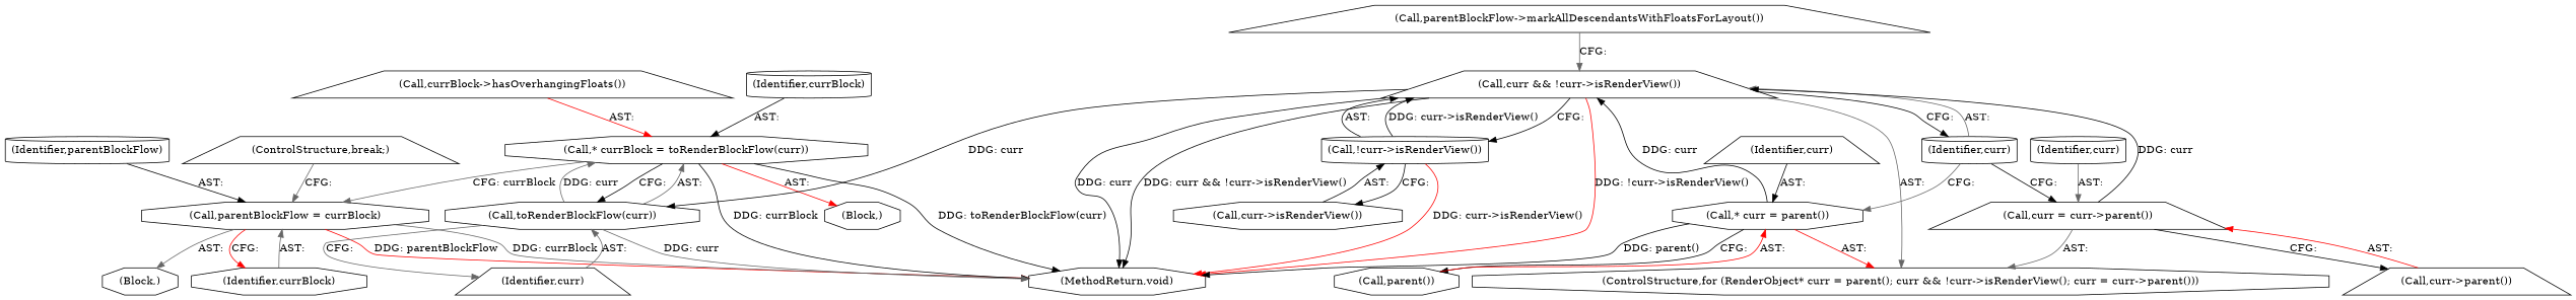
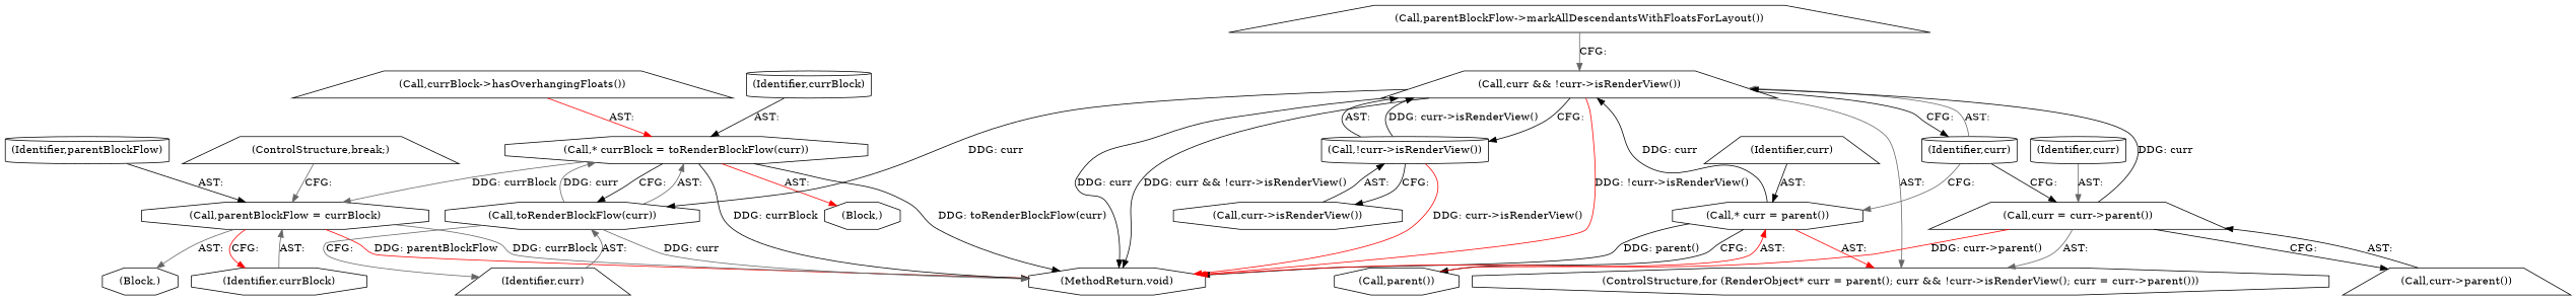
  digraph {
    node [shape=octagon]
    edge [color=black]
    n1 [label="(Call,parentBlockFlow = currBlock)"]
    n2 [label="(MethodReturn,void)"]
    n3 [label="(Block,)"]
    n4 [label="(Identifier,currBlock)"]
    n5 [label="(Call,* currBlock = toRenderBlockFlow(curr))"]
    n6 [label="(Call,toRenderBlockFlow(curr))"]
    n7 [label="(Block,)"]
    n8 [label="(Identifier,curr)" shape=trapezium]
    n9 [label="(Call,curr && !curr->isRenderView())" shape=trapezium]
    n10 [label="(Call,!curr->isRenderView())" shape=cylinder]
    n11 [label="(ControlStructure,for (RenderObject* curr = parent(); curr && !curr->isRenderView(); curr = curr->parent()))"]
    n12 [label="(Identifier,curr)" shape=cylinder]
    n13 [label="(Call,curr->isRenderView())"]
    n14 [label="(Call,* curr = parent())"]
    n15 [label="(Call,curr = curr->parent())" shape=trapezium]
    n16 [label="(Call,parent())"]
    n17 [label="(Call,curr->parent())" shape=trapezium]
    n18 [label="(Identifier,curr)" shape=trapezium]
    n19 [label="(Call,currBlock->hasOverhangingFloats())" shape=trapezium]
    n20 [label="(Identifier,currBlock)" shape=cylinder]
    n21 [label="(Identifier,parentBlockFlow)" shape=cylinder]
    n22 [label="(Identifier,curr)" shape=cylinder]
    n23 [label="(ControlStructure,break;)" shape=trapezium]
    n24 [label="(Call,parentBlockFlow->markAllDescendantsWithFloatsForLayout())" shape=trapezium]
    n1 -> n2 [color=red label="DDG: parentBlockFlow"]
    n1 -> n2 [color=gray40 label="DDG: currBlock"]
    n1 -> n3 [color=gray40 label="AST: "]
    n1 -> n4 [color=red label="CFG: "]
    n4 -> n1 [color=gray40 label="AST: "]
-   n5 -> n1 [color=gray40 label="CFG: currBlock"]
+   n5 -> n1 [color=gray40 label="DDG: currBlock"]
    n5 -> n2 [label="DDG: currBlock"]
    n5 -> n2 [label="DDG: toRenderBlockFlow(curr)"]
    n5 -> n6 [label="CFG: "]
    n5 -> n7 [color=red label="AST: "]
    n6 -> n2 [color=gray40 label="DDG: curr"]
    n6 -> n5 [color=gray40 label="AST: "]
    n6 -> n5 [color=gray40 label="DDG: curr"]
    n6 -> n8 [color=gray40 label="CFG: "]
    n8 -> n6 [color=gray40 label="AST: "]
    n9 -> n2 [label="DDG: curr && !curr->isRenderView()"]
    n9 -> n2 [color=red label="DDG: !curr->isRenderView()"]
    n9 -> n2 [label="DDG: curr"]
    n9 -> n6 [label="DDG: curr"]
    n9 -> n10 [label="CFG: "]
    n9 -> n11 [color=gray40 label="AST: "]
    n9 -> n12 [label="CFG: "]
    n10 -> n2 [color=red label="DDG: curr->isRenderView()"]
    n10 -> n9 [label="AST: "]
    n10 -> n9 [label="DDG: curr->isRenderView()"]
    n10 -> n13 [label="CFG: "]
    n12 -> n9 [color=gray40 label="AST: "]
    n12 -> n14 [color=gray40 label="CFG: "]
    n12 -> n15 [label="CFG: "]
    n13 -> n10 [label="AST: "]
    n14 -> n2 [label="DDG: parent()"]
    n14 -> n9 [label="DDG: curr"]
    n14 -> n11 [color=red label="AST: "]
    n14 -> n16 [label="CFG: "]
+   n15 -> n2 [color=red label="DDG: curr->parent()"]
    n15 -> n9 [label="DDG: curr"]
    n15 -> n11 [color=gray40 label="AST: "]
    n15 -> n17 [label="CFG: "]
    n16 -> n14 [color=red label="AST: "]
-   n17 -> n15 [color=red label="AST: "]
+   n17 -> n15 [label="AST: "]
    n18 -> n14 [label="AST: "]
    n19 -> n5 [color=red label="AST: "]
    n20 -> n5 [label="AST: "]
    n21 -> n1 [label="AST: "]
    n22 -> n15 [color=gray40 label="AST: "]
    n23 -> n1 [color=gray40 label="CFG: "]
    n24 -> n9 [color=gray40 label="CFG: "]
  }
